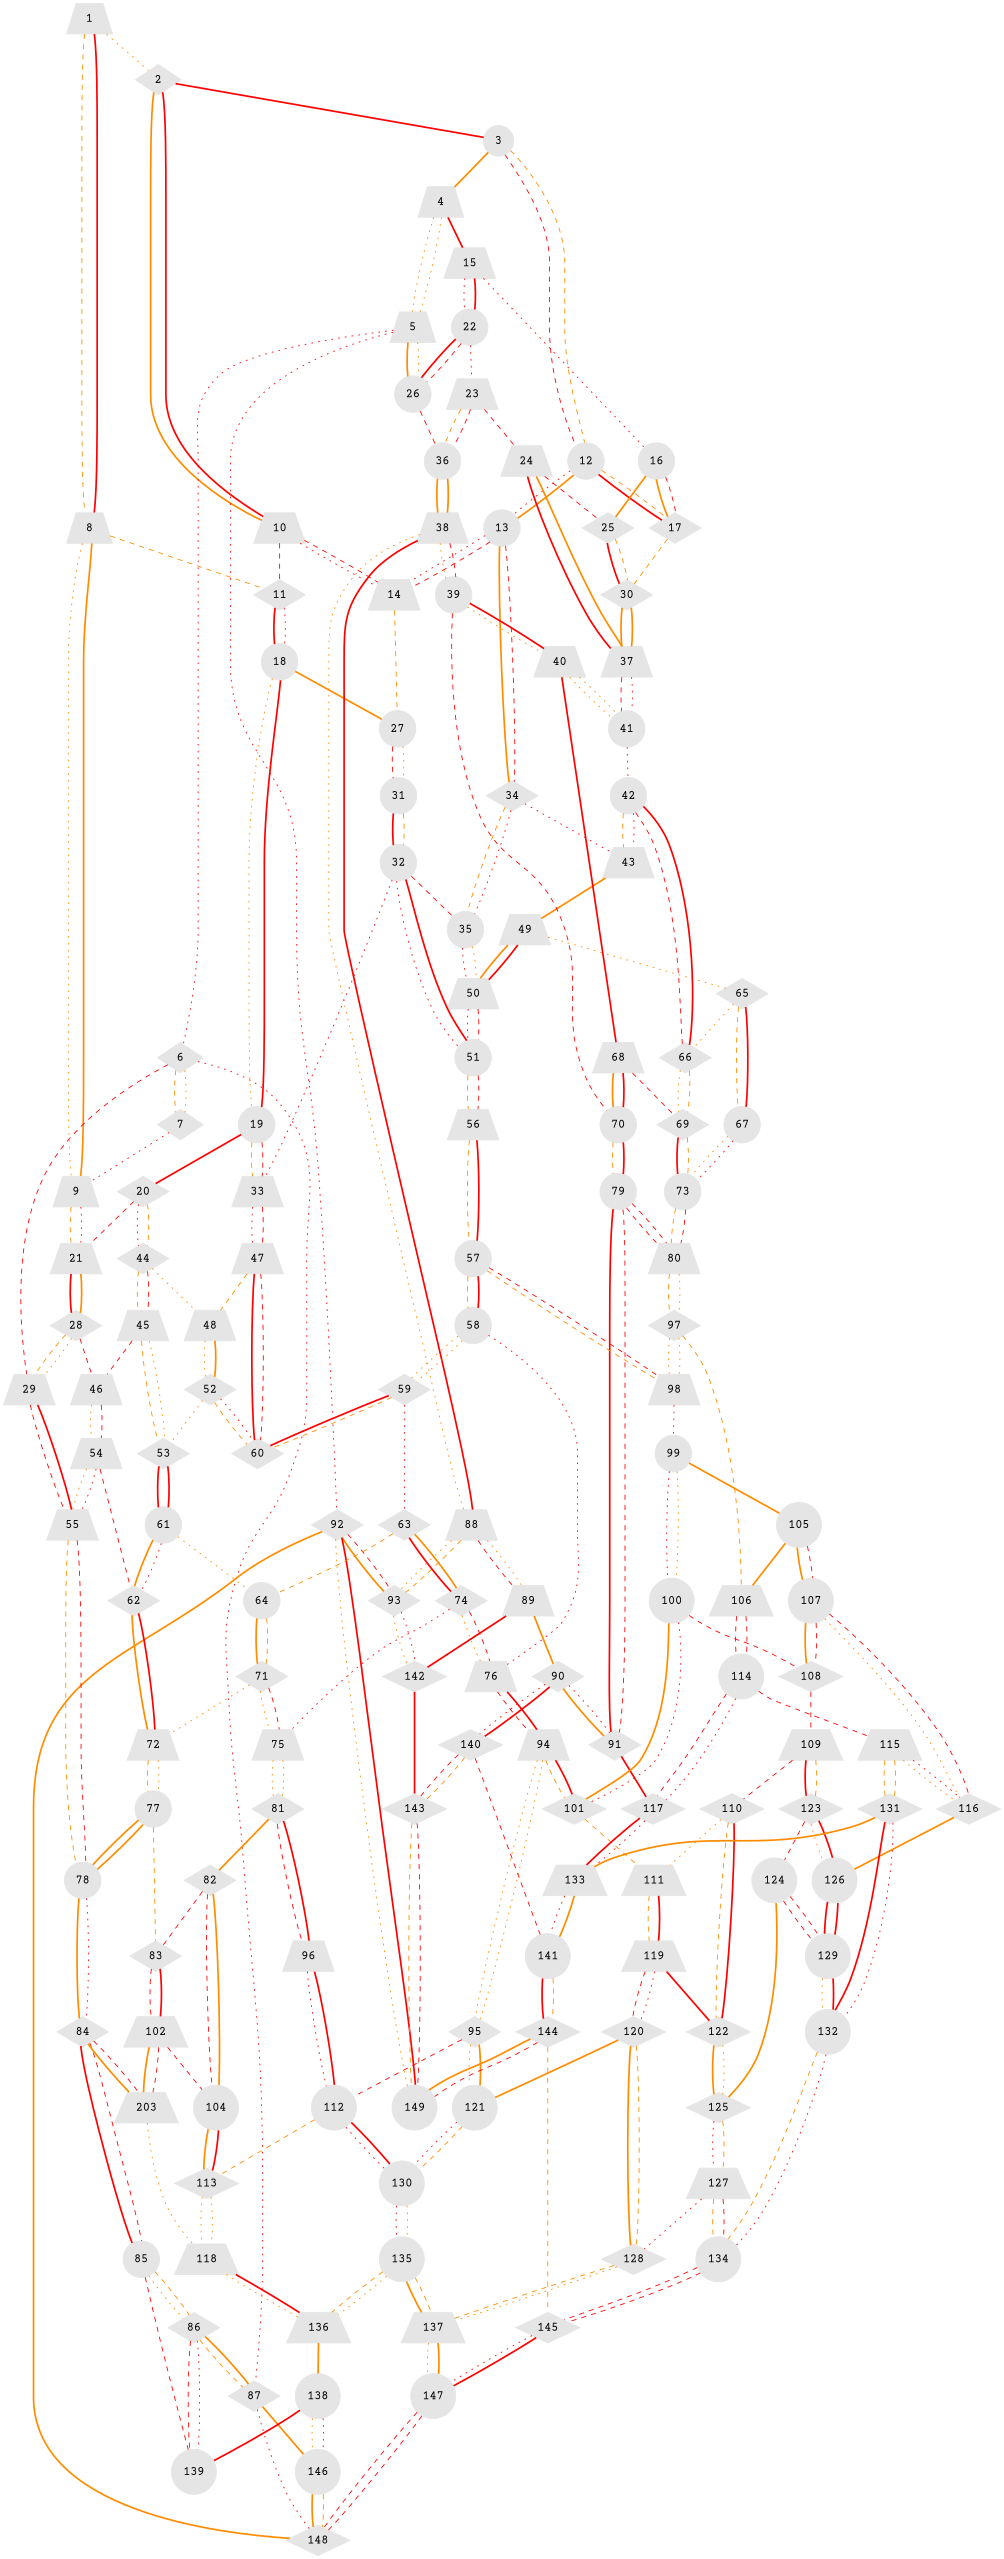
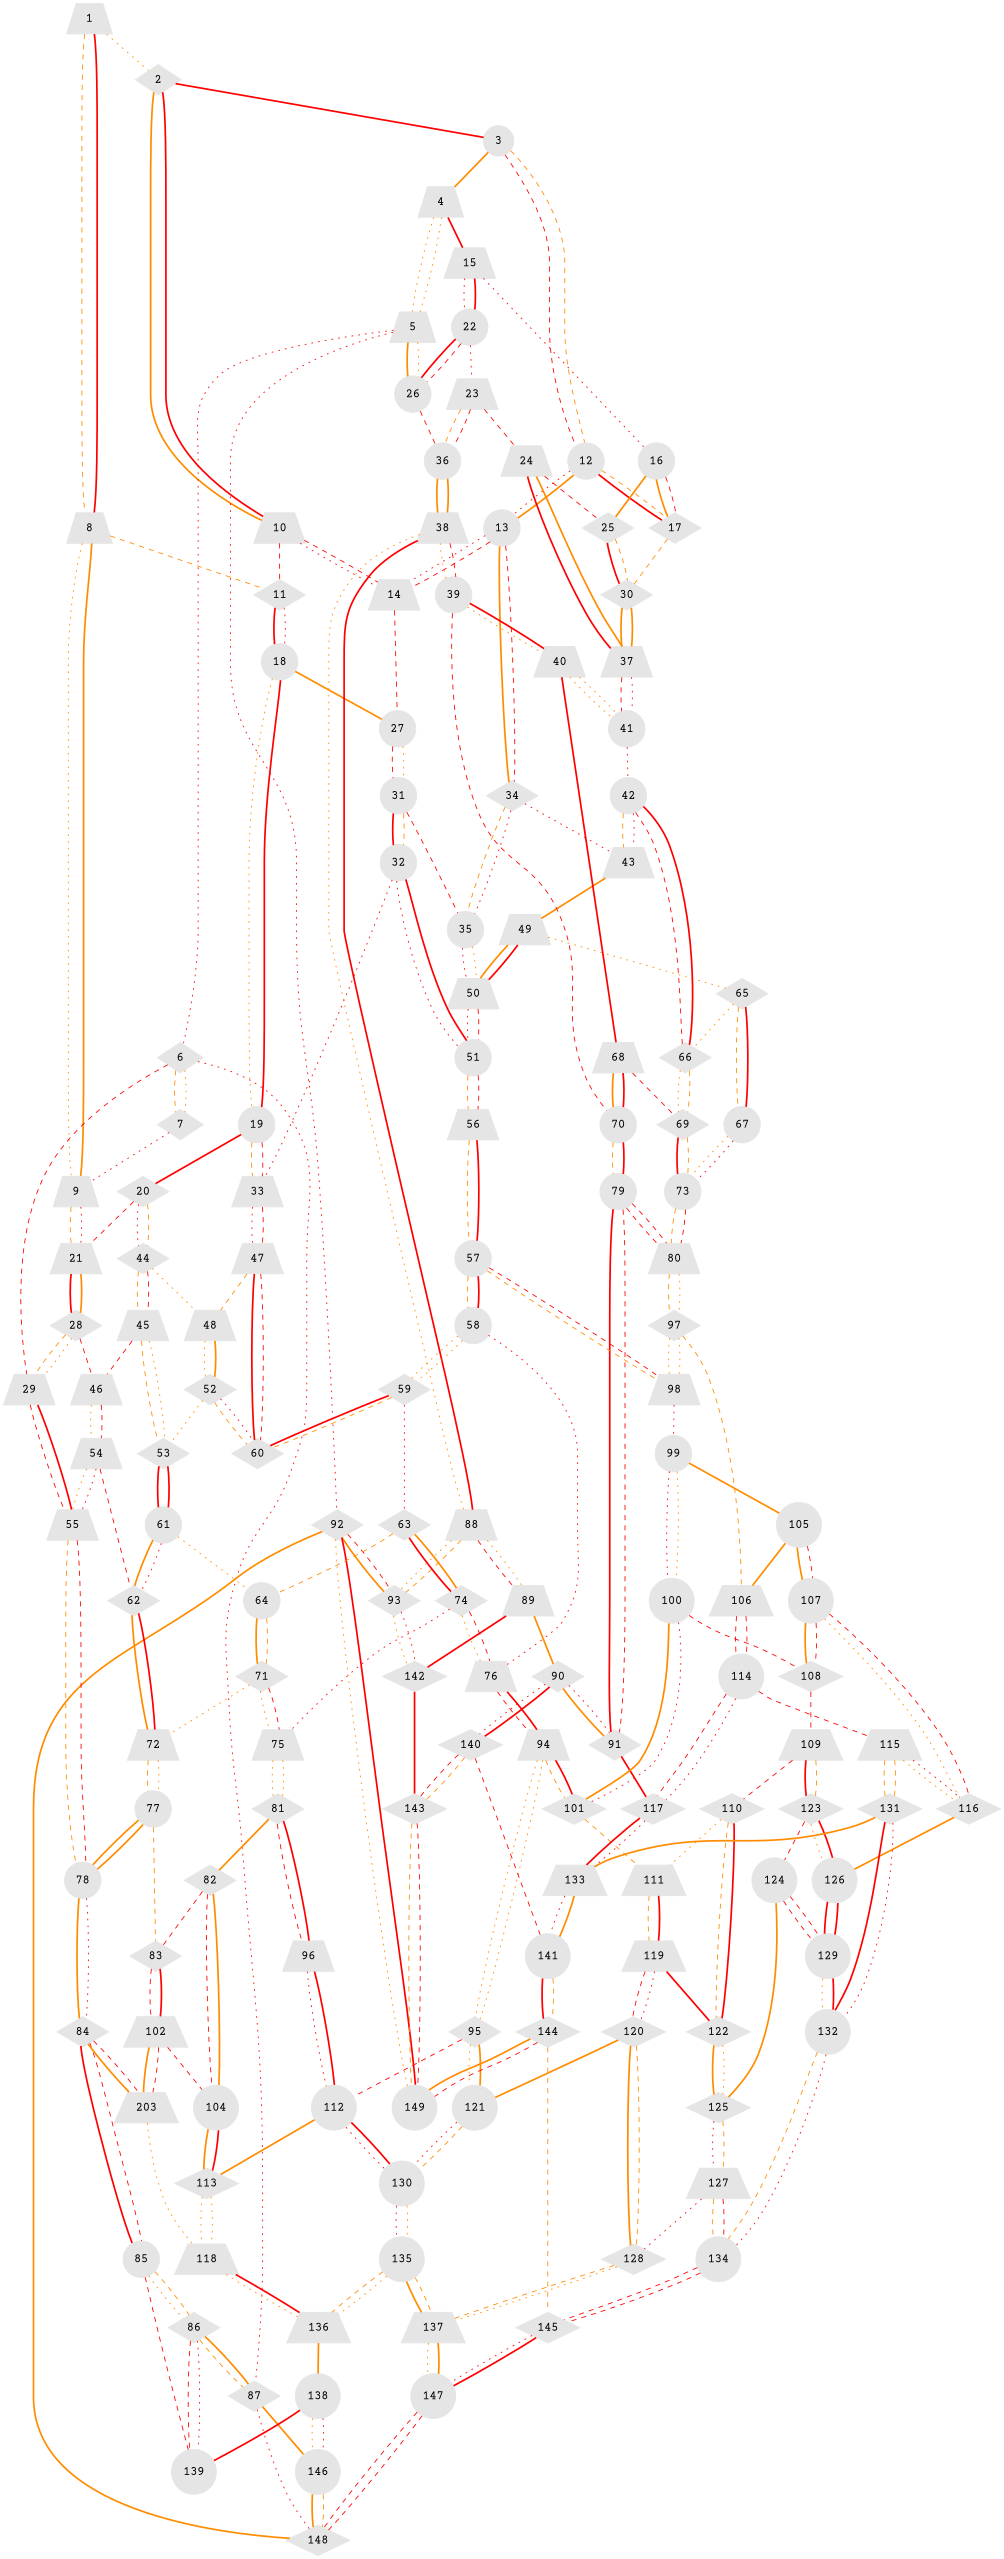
  graph {
    fontname="Courier Prime"
    node [color=gray90 fontname="Courier Prime" shape=diamond style=filled]
    edge [color=red fontname="Courier Prime" style=dashed]
    1 [shape=trapezium]
    2
    8 [shape=trapezium]
    3 [shape=circle]
    10 [shape=trapezium]
    9 [shape=trapezium]
    11
    4 [shape=trapezium]
    12 [shape=circle]
    14 [shape=trapezium]
    5 [shape=trapezium]
    15 [shape=trapezium]
    13 [shape=circle]
    17
    6
    26 [shape=circle]
    92
    16 [shape=circle]
    22 [shape=circle]
    7
    29 [shape=trapezium]
    87
    36 [shape=circle]
    148
    93
    149 [shape=circle]
    55 [shape=trapezium]
    146 [shape=circle]
    21 [shape=trapezium]
    18 [shape=circle]
    28
    27 [shape=circle]
    19 [shape=circle]
    34
    30
    35 [shape=circle]
    43 [shape=trapezium]
    31 [shape=circle]
    25
    23 [shape=trapezium]
    37 [shape=trapezium]
    20
    33 [shape=trapezium]
    44
    47 [shape=trapezium]
    45 [shape=trapezium]
    48 [shape=trapezium]
    46 [shape=trapezium]
    24 [shape=trapezium]
    38 [shape=trapezium]
    41 [shape=circle]
    32 [shape=circle]
    54 [shape=trapezium]
    78 [shape=circle]
    51 [shape=circle]
    50 [shape=trapezium]
    56 [shape=trapezium]
    60
    49 [shape=trapezium]
    39 [shape=circle]
    88 [shape=trapezium]
    42 [shape=circle]
    40 [shape=trapezium]
    70 [shape=circle]
    89 [shape=trapezium]
    68 [shape=trapezium]
    79 [shape=circle]
    69
    66
    65
    53
    52
    61 [shape=circle]
    62
    67 [shape=circle]
    57 [shape=circle]
    64 [shape=circle]
    72 [shape=trapezium]
    84
    58 [shape=circle]
    98 [shape=trapezium]
    73 [shape=circle]
    59
    76 [shape=trapezium]
    99 [shape=circle]
    63
    94 [shape=trapezium]
    74
    71
    77 [shape=circle]
    75 [shape=trapezium]
    80 [shape=trapezium]
    91
    81
    83
    97
    82
    96 [shape=trapezium]
    95
    101
    102 [shape=trapezium]
    85 [shape=circle]
    n103 [label=203 shape=trapezium]
    117
    106 [shape=trapezium]
    104 [shape=circle]
    112 [shape=circle]
    113
    86
    139 [shape=circle]
    118 [shape=trapezium]
    90
    142
    140
    143
    141 [shape=circle]
    133 [shape=trapezium]
    121 [shape=circle]
    111 [shape=trapezium]
    130 [shape=circle]
    114 [shape=circle]
    100 [shape=circle]
    105 [shape=circle]
    108
    107 [shape=circle]
    109 [shape=trapezium]
    119 [shape=trapezium]
    136 [shape=trapezium]
    116
    115 [shape=trapezium]
    126 [shape=circle]
    110
    123
    122
    124 [shape=circle]
    125
    120
    135 [shape=circle]
    131
    132 [shape=circle]
    129 [shape=circle]
    138 [shape=circle]
    128
    137 [shape=trapezium]
    127 [shape=trapezium]
    134 [shape=circle]
    145
    147 [shape=circle]
    144
    1 -- 2 [color=darkorange style=dotted]
    1 -- 8 [color=darkorange]
    1 -- 8 [style=bold]
    2 -- 3 [style=bold]
    2 -- 10 [color=darkorange style=bold]
    2 -- 10 [style=bold]
    8 -- 9 [color=darkorange style=dotted]
    8 -- 9 [color=darkorange style=bold]
    8 -- 11 [color=darkorange]
    3 -- 4 [color=darkorange style=bold]
    3 -- 12
    3 -- 12 [color=darkorange]
    10 -- 11
    10 -- 14 [style=dotted]
    10 -- 14
    9 -- 21 [color=darkorange]
    9 -- 21 [style=dotted]
    11 -- 18 [style=bold]
    11 -- 18 [style=dotted]
    4 -- 5 [color=darkorange style=dotted]
    4 -- 5 [color=darkorange style=dotted]
    4 -- 15 [style=bold]
    12 -- 13 [style=dotted]
    12 -- 13 [color=darkorange style=bold]
    12 -- 17 [style=bold]
    12 -- 17 [color=darkorange]
-   14 -- 27 [color=darkorange]
+   14 -- 27
    5 -- 6 [style=dotted]
    5 -- 26 [color=darkorange style=bold]
    5 -- 26 [color=darkorange style=dotted]
    5 -- 92 [style=dotted]
    15 -- 16 [style=dotted]
    15 -- 22 [style=dotted]
    15 -- 22 [style=bold]
    13 -- 14 [style=dotted]
    13 -- 14
    13 -- 34 [color=darkorange style=bold]
    13 -- 34
    17 -- 30 [color=darkorange]
    6 -- 7 [color=darkorange]
    6 -- 7 [color=darkorange style=dotted]
    6 -- 29
    6 -- 87 [style=dotted]
    26 -- 36
    92 -- 148 [color=darkorange style=bold]
    92 -- 93 [color=darkorange style=bold]
    92 -- 93
    92 -- 149 [color=darkorange style=dotted]
    92 -- 149 [style=bold]
    16 -- 17 [color=darkorange style=bold]
    16 -- 17
    16 -- 25 [color=darkorange style=bold]
    22 -- 26 [style=bold]
    22 -- 26
    22 -- 23 [style=dotted]
    7 -- 9 [style=dotted]
    29 -- 55
    29 -- 55 [style=bold]
    87 -- 148 [style=dotted]
    87 -- 146 [color=darkorange style=bold]
    36 -- 38 [color=darkorange style=bold]
    36 -- 38 [color=darkorange style=bold]
    93 -- 142 [color=darkorange style=dotted]
    93 -- 142 [style=dotted]
    55 -- 78 [color=darkorange]
    55 -- 78
    146 -- 148 [color=darkorange style=bold]
    146 -- 148 [color=darkorange]
    21 -- 28 [style=bold]
    21 -- 28 [color=darkorange style=bold]
    18 -- 27 [color=darkorange style=bold]
    18 -- 19 [color=darkorange style=dotted]
    18 -- 19 [style=bold]
    28 -- 29 [color=darkorange]
    28 -- 29 [color=darkorange style=dotted]
    28 -- 46
    27 -- 31
    27 -- 31 [color=darkorange style=dotted]
    19 -- 20 [style=bold]
    19 -- 33 [color=darkorange]
    19 -- 33
    34 -- 35 [color=darkorange]
    34 -- 35 [style=dotted]
    34 -- 43 [style=dotted]
    30 -- 37 [color=darkorange style=bold]
    30 -- 37 [color=darkorange style=bold]
    35 -- 50 [style=dotted]
    35 -- 50 [color=darkorange style=dotted]
    43 -- 49 [color=darkorange style=bold]
-   32 -- 35
+   31 -- 35
    31 -- 32 [style=bold]
    31 -- 32 [color=darkorange]
    25 -- 30 [style=bold]
    25 -- 30 [color=darkorange]
    23 -- 36 [color=darkorange]
    23 -- 36
    23 -- 24
    37 -- 41
    37 -- 41 [style=dotted]
    20 -- 21
    20 -- 44 [style=dotted]
    20 -- 44 [color=darkorange]
    33 -- 47 [style=dotted]
    33 -- 47
    44 -- 45 [color=darkorange]
    44 -- 45
    44 -- 48 [color=darkorange style=dotted]
    47 -- 48 [color=darkorange]
    47 -- 60 [style=bold]
    47 -- 60
    45 -- 46
    45 -- 53 [color=darkorange]
    45 -- 53 [color=darkorange style=dotted]
    48 -- 52 [color=darkorange style=dotted]
    48 -- 52 [color=darkorange style=bold]
    46 -- 54 [color=darkorange style=dotted]
    46 -- 54
    24 -- 25
    24 -- 37 [style=bold]
    24 -- 37 [color=darkorange style=bold]
    38 -- 39 [color=darkorange style=dotted]
    38 -- 39
    38 -- 88 [color=darkorange style=dotted]
    38 -- 88 [style=bold]
    41 -- 42 [style=dotted]
    32 -- 33 [style=dotted]
    32 -- 51 [style=dotted]
    32 -- 51 [style=bold]
    54 -- 55 [color=darkorange style=dotted]
    54 -- 55 [style=dotted]
    54 -- 62
    78 -- 84 [color=darkorange style=bold]
    78 -- 84 [style=dotted]
    51 -- 56 [color=darkorange]
    51 -- 56
    50 -- 51 [style=dotted]
    50 -- 51
    56 -- 57 [color=darkorange]
    56 -- 57 [style=bold]
    49 -- 50 [color=darkorange style=bold]
    49 -- 50 [style=bold]
    49 -- 65 [color=darkorange style=dotted]
    39 -- 40 [color=darkorange style=dotted]
    39 -- 40 [style=bold]
    39 -- 70
    88 -- 93 [color=darkorange style=dotted]
    88 -- 93 [color=darkorange]
    88 -- 89
    88 -- 89 [color=darkorange style=dotted]
    42 -- 43 [color=darkorange]
    42 -- 43 [style=dotted]
    42 -- 66
    42 -- 66 [style=bold]
    40 -- 41 [color=darkorange style=dotted]
    40 -- 41 [color=darkorange style=dotted]
    40 -- 68 [style=bold]
    70 -- 79 [color=darkorange]
    70 -- 79 [style=bold]
    89 -- 90 [color=darkorange style=bold]
    89 -- 142 [style=bold]
    68 -- 70 [color=darkorange style=bold]
    68 -- 70 [style=bold]
    68 -- 69
    79 -- 80
    79 -- 80
    79 -- 91 [style=bold]
    79 -- 91
    69 -- 73 [style=bold]
    69 -- 73 [color=darkorange]
    66 -- 69 [color=darkorange style=dotted]
    66 -- 69 [color=darkorange]
    65 -- 66 [color=darkorange style=dotted]
    65 -- 67 [color=darkorange]
    65 -- 67 [style=bold]
    53 -- 61 [style=bold]
    53 -- 61 [style=bold]
    52 -- 60 [color=darkorange]
    52 -- 60 [style=dotted]
    52 -- 53 [color=darkorange style=dotted]
    61 -- 62 [color=darkorange style=bold]
    61 -- 62 [style=dotted]
    61 -- 64 [color=darkorange style=dotted]
    62 -- 72 [color=darkorange style=bold]
    62 -- 72 [style=bold]
    67 -- 73 [color=darkorange style=dotted]
    67 -- 73 [style=dotted]
    57 -- 58 [color=darkorange]
    57 -- 58 [style=bold]
    57 -- 98 [color=darkorange]
    57 -- 98
    64 -- 71 [color=darkorange style=bold]
    64 -- 71 [color=darkorange]
    72 -- 77 [color=darkorange]
    72 -- 77 [color=darkorange style=dotted]
    84 -- 85 [style=bold]
    84 -- 85
    84 -- n103 [color=darkorange style=bold]
    84 -- n103
    58 -- 59 [color=darkorange style=dotted]
    58 -- 59 [color=darkorange style=dotted]
    58 -- 76 [style=dotted]
    98 -- 99 [style=dotted]
    73 -- 80 [color=darkorange]
    73 -- 80
    59 -- 60 [style=bold]
    59 -- 60 [color=darkorange]
    59 -- 63 [style=dotted]
    76 -- 94
    76 -- 94 [style=bold]
    99 -- 100 [style=dotted]
    99 -- 100 [color=darkorange style=dotted]
    99 -- 105 [color=darkorange style=bold]
    63 -- 64 [color=darkorange]
    63 -- 74 [style=bold]
    63 -- 74 [color=darkorange style=bold]
    94 -- 95 [color=darkorange style=dotted]
    94 -- 95 [color=darkorange style=dotted]
    94 -- 101 [color=darkorange]
    94 -- 101 [style=bold]
    74 -- 76 [color=darkorange style=dotted]
    74 -- 76
    74 -- 75 [style=dotted]
    71 -- 72 [color=darkorange style=dotted]
    71 -- 75 [color=darkorange style=dotted]
    71 -- 75
    77 -- 78 [color=darkorange style=bold]
    77 -- 78 [color=darkorange style=bold]
    77 -- 83 [color=darkorange]
    75 -- 81 [color=darkorange style=dotted]
    75 -- 81 [color=darkorange style=dotted]
    80 -- 97 [color=darkorange]
    80 -- 97 [color=darkorange style=dotted]
    91 -- 117 [style=bold]
    81 -- 82 [color=darkorange style=bold]
    81 -- 96
    81 -- 96 [style=bold]
    83 -- 102
    83 -- 102 [style=bold]
    97 -- 98 [color=darkorange style=dotted]
    97 -- 98 [color=darkorange style=dotted]
    97 -- 106 [color=darkorange]
    82 -- 83
    82 -- 104
    82 -- 104 [color=darkorange style=bold]
    96 -- 112 [style=dotted]
    96 -- 112 [style=bold]
    95 -- 112
    95 -- 121 [color=darkorange style=dotted]
    95 -- 121 [color=darkorange style=bold]
    101 -- 111 [color=darkorange]
    102 -- n103 [color=darkorange style=bold]
    102 -- n103
    102 -- 104
    85 -- 86 [color=darkorange style=dotted]
    85 -- 86 [color=darkorange]
    85 -- 139
    n103 -- 118 [color=darkorange style=dotted]
    117 -- 133 [style=bold]
    117 -- 133 [style=dotted]
    106 -- 114
    106 -- 114
    104 -- 113 [color=darkorange style=bold]
    104 -- 113 [style=bold]
-   112 -- 113 [color=darkorange]
+   112 -- 113 [color=darkorange style=bold]
    112 -- 130 [style=dotted]
    112 -- 130 [style=bold]
    113 -- 118 [color=darkorange style=dotted]
    113 -- 118 [color=darkorange style=dotted]
    86 -- 87 [color=darkorange]
    86 -- 87 [color=darkorange style=bold]
    86 -- 139
    86 -- 139 [style=dotted]
    118 -- 136 [color=darkorange style=dotted]
    118 -- 136 [style=bold]
    90 -- 91 [color=darkorange style=bold]
    90 -- 91 [style=dotted]
    90 -- 140 [style=dotted]
    90 -- 140 [style=bold]
    142 -- 143 [style=bold]
    140 -- 143
    140 -- 143 [color=darkorange]
    140 -- 141
    143 -- 149 [color=darkorange]
    143 -- 149
    141 -- 144 [style=bold]
    141 -- 144 [color=darkorange]
    133 -- 141 [style=dotted]
    133 -- 141 [color=darkorange style=bold]
    121 -- 130 [style=dotted]
    121 -- 130 [color=darkorange]
    111 -- 119 [color=darkorange]
    111 -- 119 [style=bold]
    130 -- 135 [style=dotted]
    130 -- 135 [color=darkorange style=dotted]
    114 -- 117
    114 -- 117 [style=dotted]
    114 -- 115
    100 -- 101 [color=darkorange style=bold]
    100 -- 101 [style=dotted]
    100 -- 108
    105 -- 106 [color=darkorange style=bold]
    105 -- 107 [color=darkorange style=bold]
    105 -- 107
    108 -- 109
    107 -- 108 [color=darkorange style=bold]
    107 -- 108
    107 -- 116 [color=darkorange style=dotted]
    107 -- 116
    109 -- 110
    109 -- 123 [style=bold]
    109 -- 123 [color=darkorange]
    119 -- 122 [style=bold]
    119 -- 120
    119 -- 120 [style=dotted]
    136 -- 138 [color=darkorange style=bold]
    116 -- 126 [color=darkorange style=bold]
    115 -- 116 [color=darkorange style=dotted]
    115 -- 116 [style=dotted]
    115 -- 131 [color=darkorange]
    115 -- 131 [color=darkorange]
    126 -- 129 [style=bold]
    126 -- 129 [style=bold]
    110 -- 111 [color=darkorange style=dotted]
    110 -- 122 [color=darkorange]
    110 -- 122 [style=bold]
    123 -- 126 [color=darkorange style=dotted]
    123 -- 126 [style=bold]
    123 -- 124
    122 -- 125 [color=darkorange style=bold]
    122 -- 125 [color=darkorange style=dotted]
    124 -- 125 [color=darkorange style=bold]
    124 -- 129
    124 -- 129
    125 -- 127 [style=dotted]
    125 -- 127 [color=darkorange]
    120 -- 121 [color=darkorange style=bold]
    120 -- 128 [color=darkorange style=bold]
    120 -- 128 [color=darkorange]
    135 -- 136 [color=darkorange]
    135 -- 136 [color=darkorange style=dotted]
    135 -- 137 [color=darkorange style=bold]
    135 -- 137 [color=darkorange]
    131 -- 133 [color=darkorange style=bold]
    131 -- 132 [style=bold]
    131 -- 132 [style=dotted]
    132 -- 134 [color=darkorange]
    132 -- 134 [style=dotted]
    129 -- 132 [color=darkorange style=dotted]
    129 -- 132 [style=bold]
    138 -- 146 [color=darkorange style=dotted]
    138 -- 146 [style=dotted]
    138 -- 139 [style=bold]
    128 -- 137 [color=darkorange]
    128 -- 137 [color=darkorange style=dotted]
    137 -- 147 [color=darkorange style=dotted]
    137 -- 147 [color=darkorange style=bold]
    127 -- 128 [style=dotted]
    127 -- 134 [color=darkorange]
    127 -- 134
    134 -- 145
    134 -- 145
    145 -- 147 [style=dotted]
    145 -- 147 [style=bold]
    147 -- 148
    147 -- 148
    144 -- 149 [color=darkorange style=bold]
    144 -- 149
    144 -- 145 [color=darkorange]
  }
